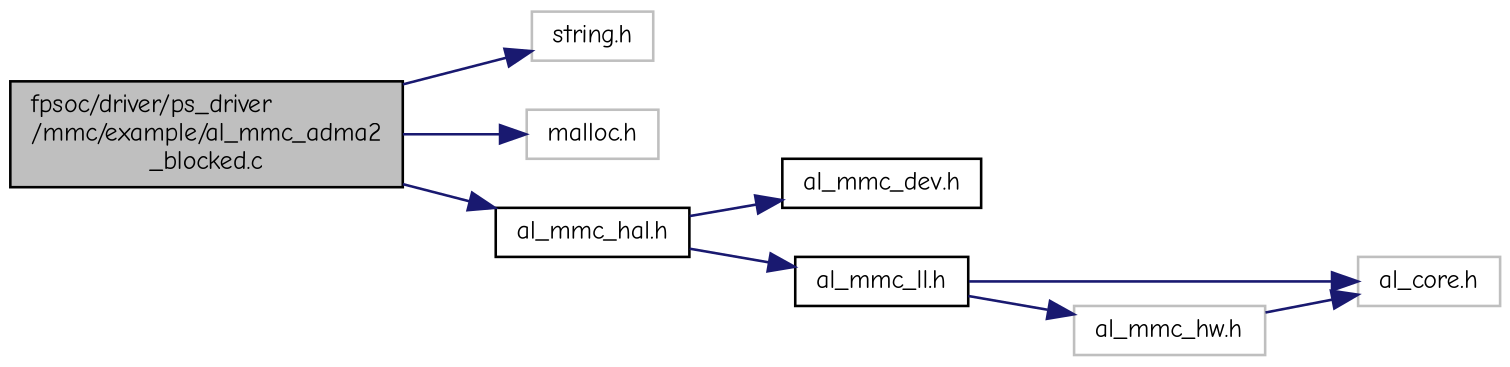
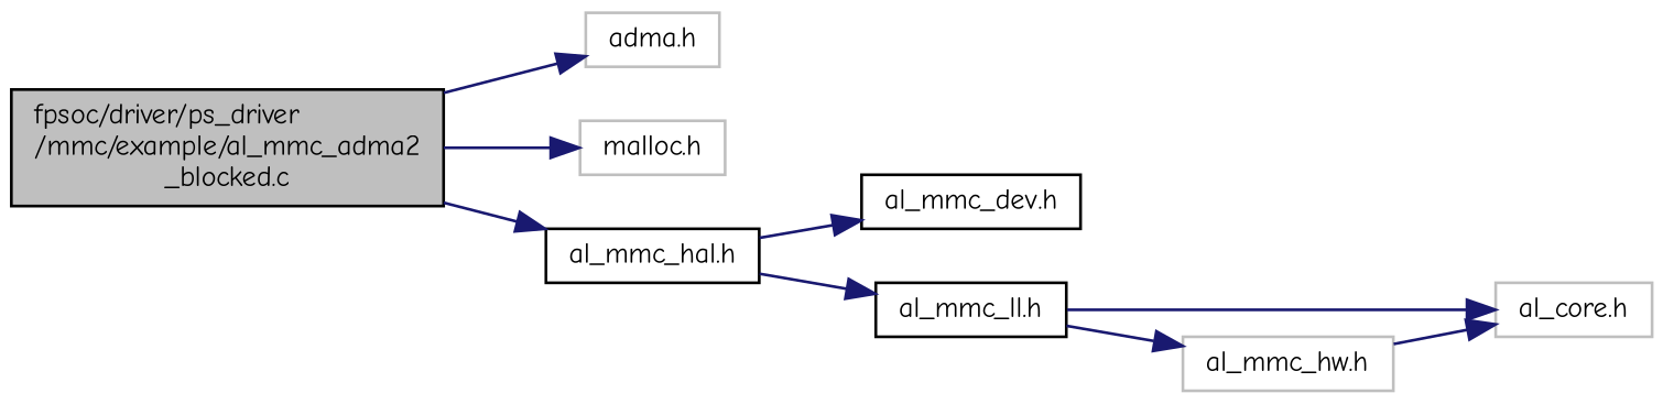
  digraph {
    fontname="Comic Neue"
    rankdir=LR
    node [color=black fillcolor=white fontname="Comic Neue" fontsize=10 shape=record style=filled]
    edge [color=midnightblue fontname="Comic Neue" fontsize=10 labelfontname=Helvetica labelfontsize=10 style=solid]
    n1 [fillcolor=grey75 fontcolor=black height=0.2 label="fpsoc/driver/ps_driver\l/mmc/example/al_mmc_adma2\l_blocked.c" width=0.4]
-   n2 [color=grey75 height=0.2 label="string.h" width=0.4]
+   n2 [color=grey75 height=0.2 label="adma.h" width=0.4]
    n3 [color=grey75 height=0.2 label="malloc.h" width=0.4]
    n4 [height=0.2 label="al_mmc_hal.h" width=0.4]
    n5 [height=0.2 label="al_mmc_dev.h" width=0.4]
    n6 [height=0.2 label="al_mmc_ll.h" width=0.4]
    n7 [color=grey75 height=0.2 label="al_core.h" width=0.4]
    n8 [color=grey75 height=0.2 label="al_mmc_hw.h" width=0.4]
    n1 -> n2
    n1 -> n3
    n1 -> n4
    n4 -> n5
    n4 -> n6
    n6 -> n7
    n6 -> n8
    n8 -> n7
  }
